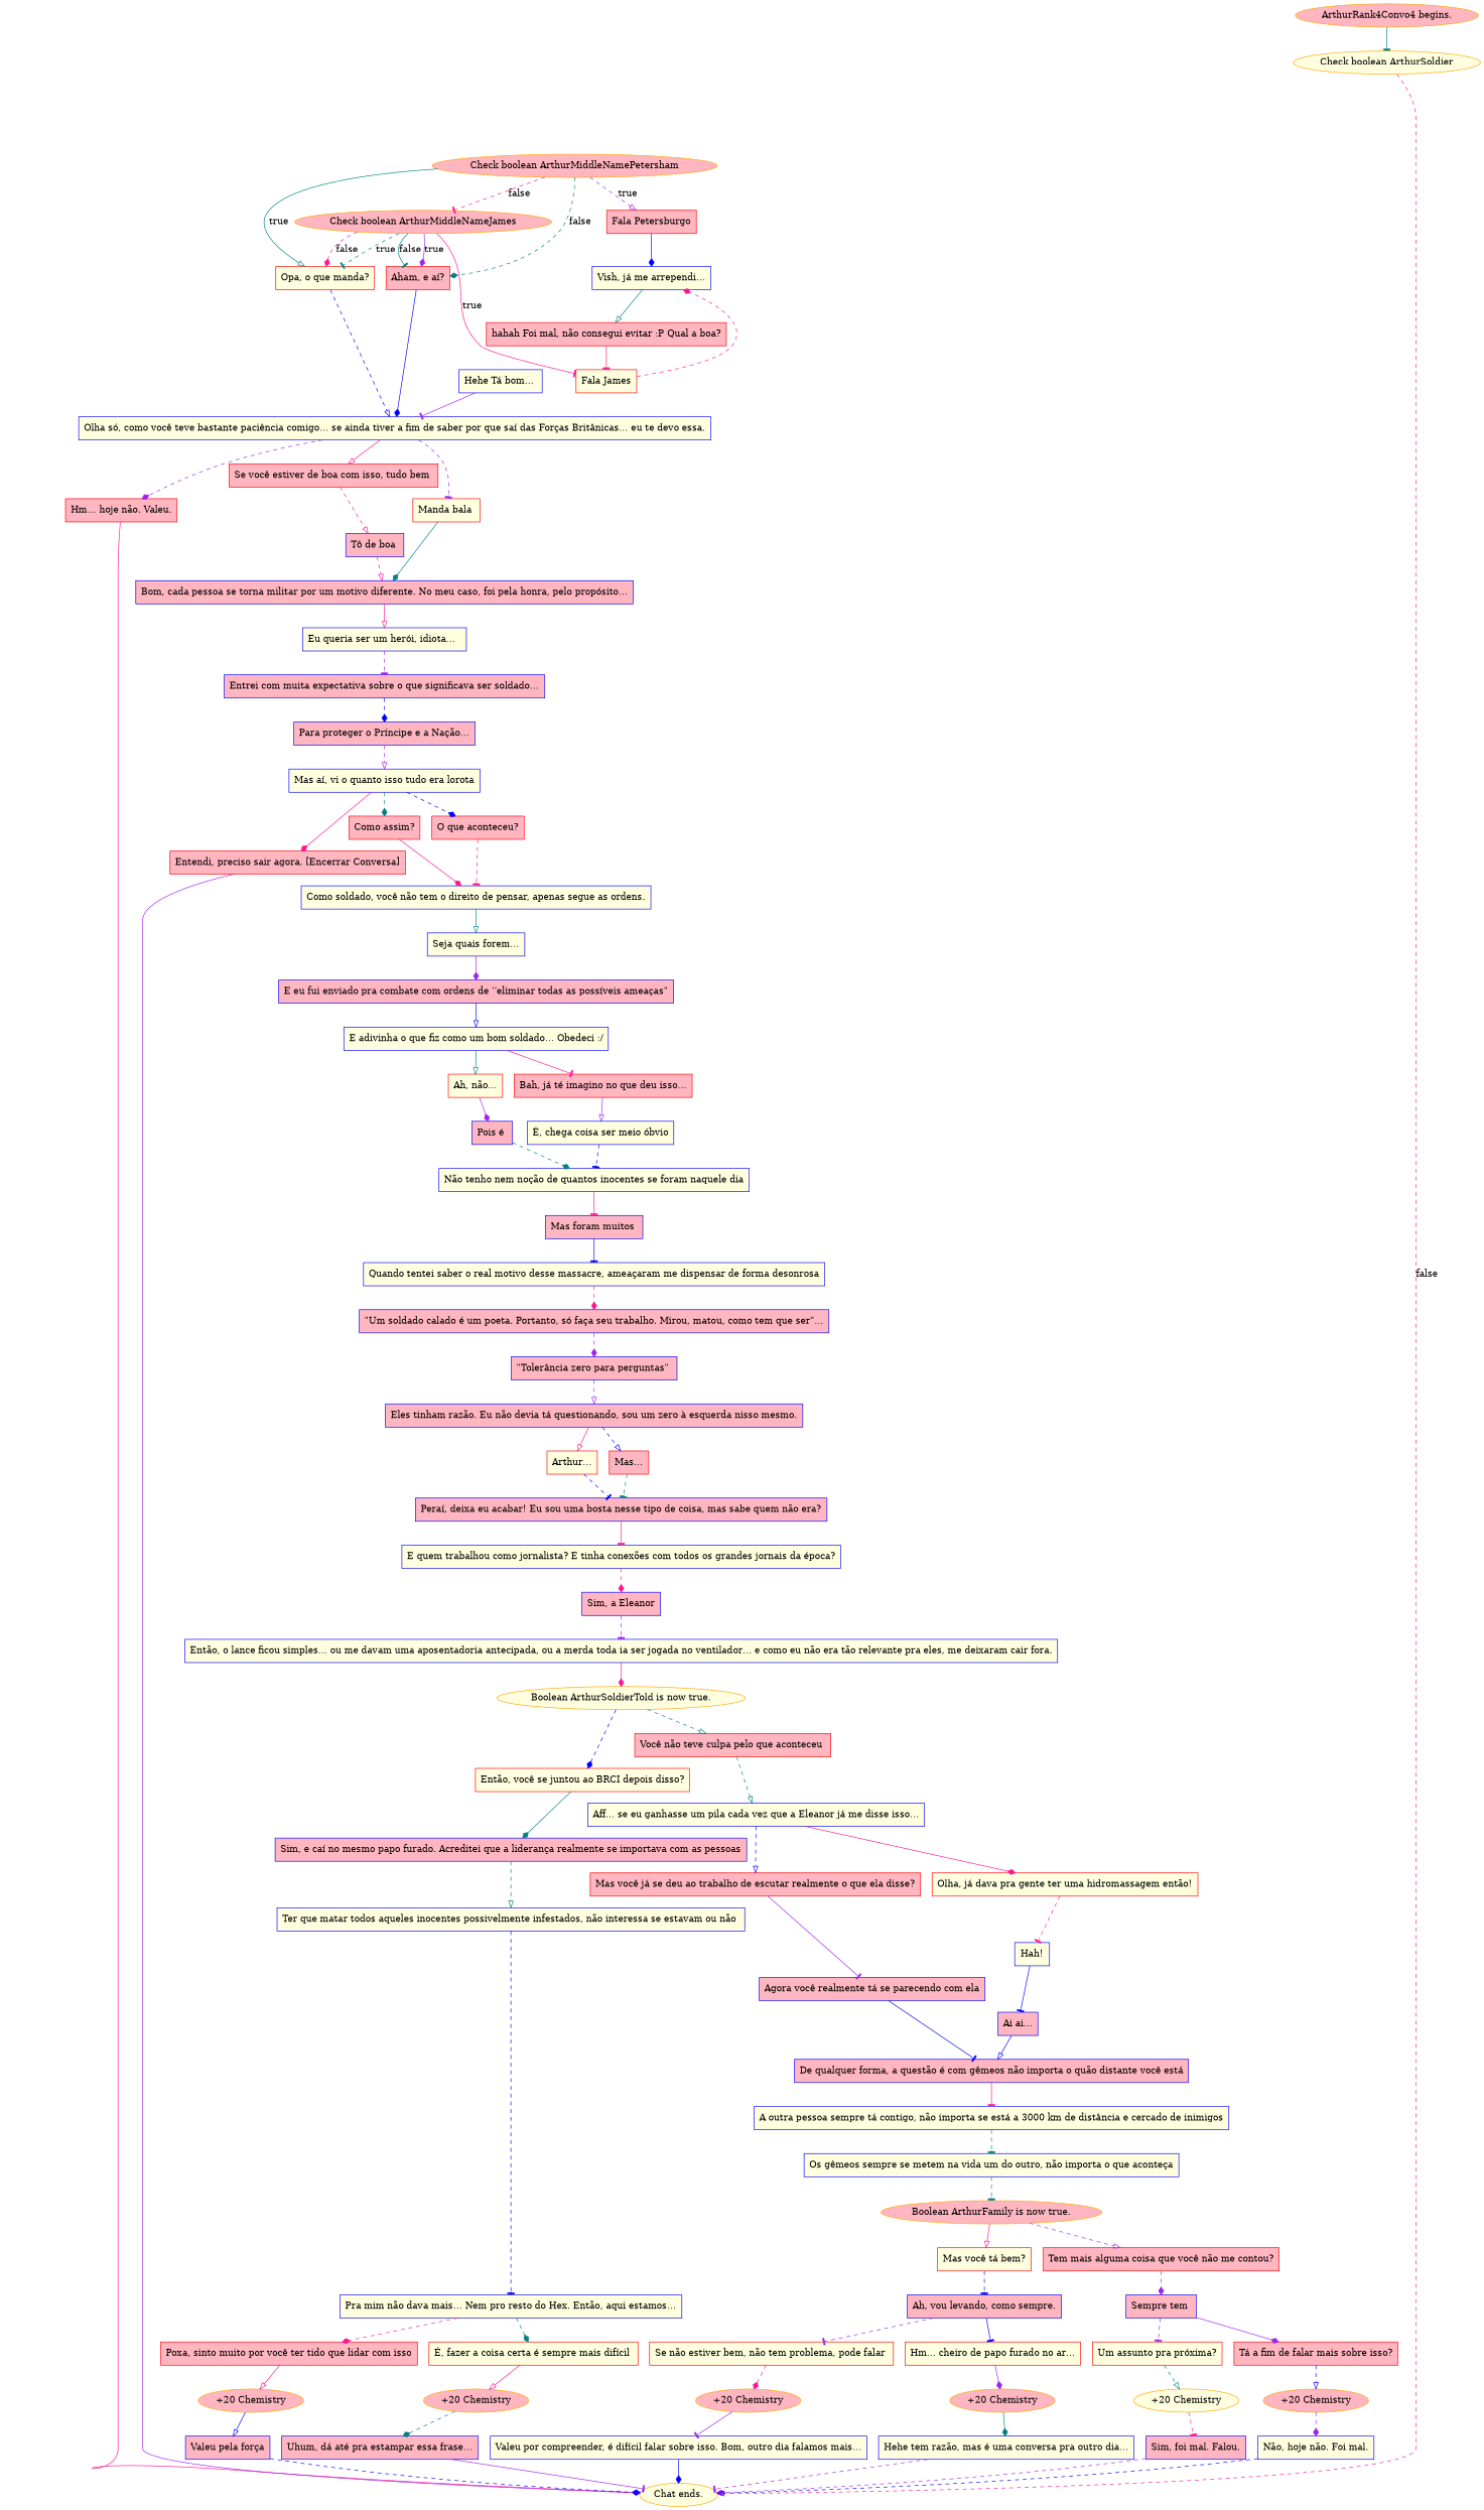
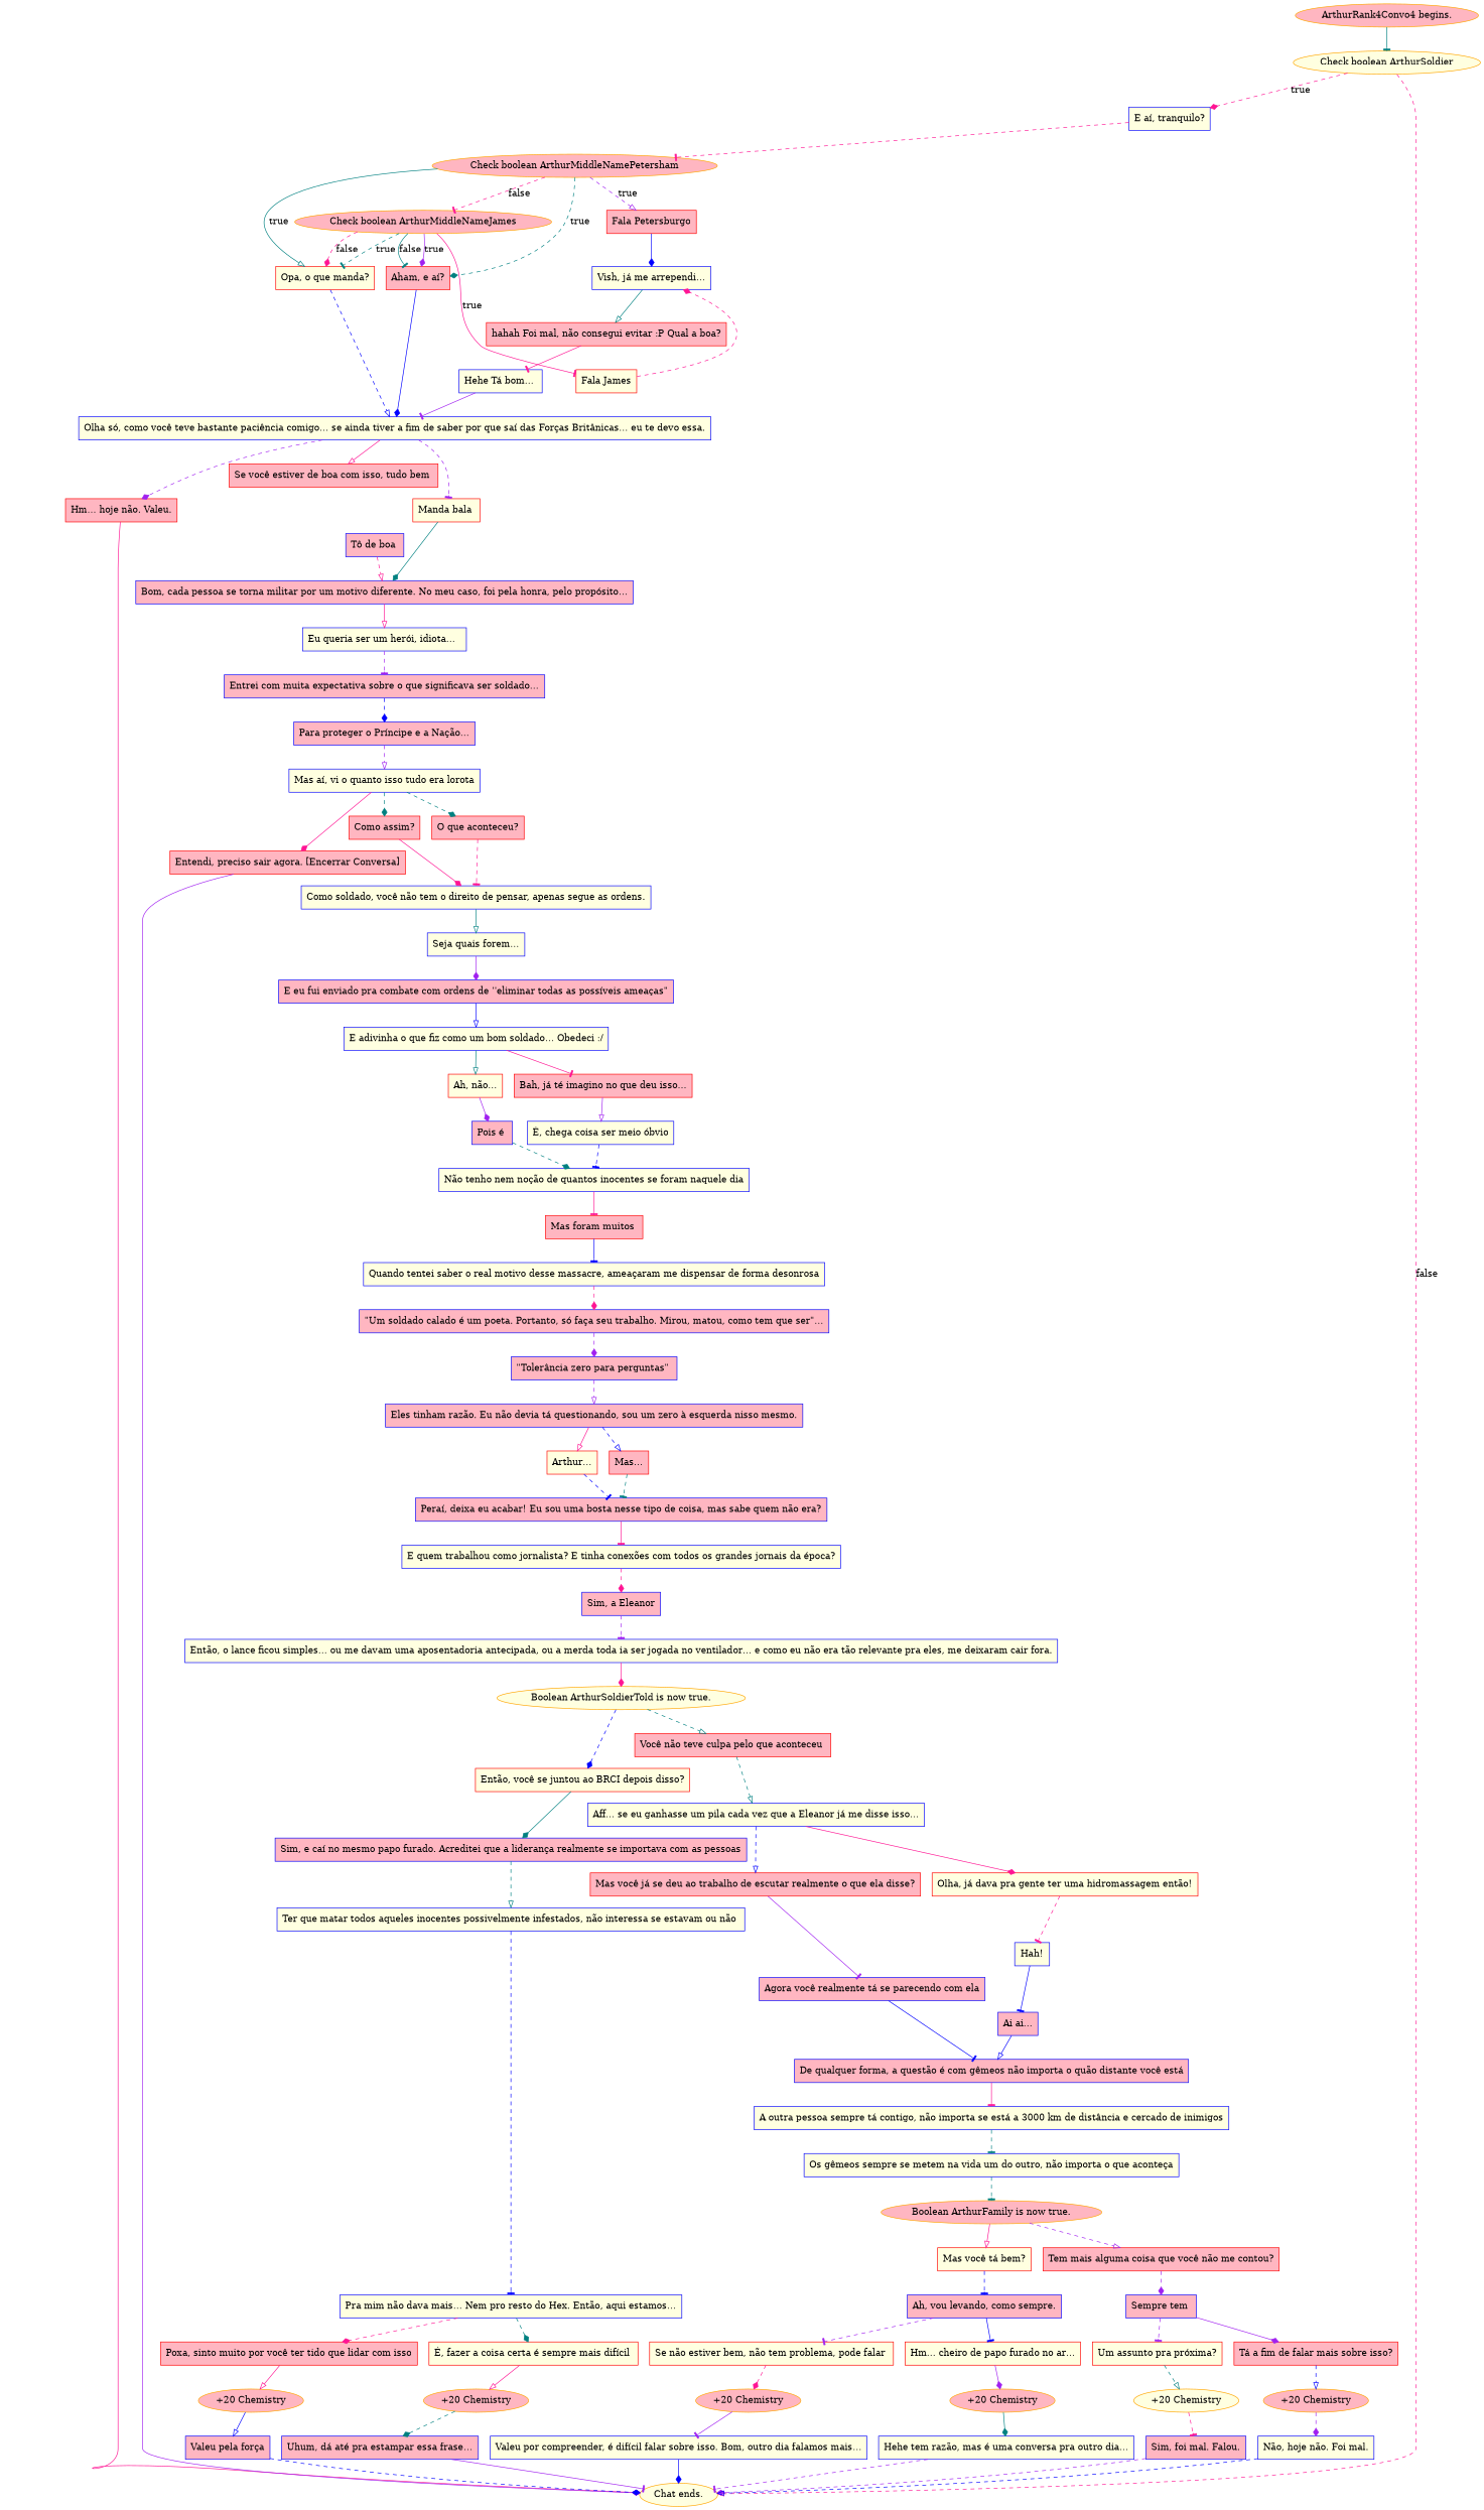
  digraph {
    node [color=blue fillcolor=lightpink style=filled shape=box]
    edge [arrowhead=diamond color=deeppink style=dashed]
    "ArthurRank4Convo4 begins." [color=orange shape=""]
    n2 [color=orange fillcolor=lightyellow label="Check boolean ArthurSoldier" shape=""]
+   n3 [fillcolor=lightyellow label="E aí, tranquilo?"]
    "Chat ends." [color=orange fillcolor=lightyellow shape=""]
    n5 [color=orange label="Check boolean ArthurMiddleNamePetersham" shape=""]
    n6 [color=red label="Fala Petersburgo"]
    n7 [color=red label="Aham, e aí?"]
    n8 [color=red fillcolor=lightyellow label="Opa, o que manda?"]
    n9 [color=orange label="Check boolean ArthurMiddleNameJames" shape=""]
    n10 [fillcolor=lightyellow label="Vish, já me arrependi…"]
    n11 [fillcolor=lightyellow label="Olha só, como você teve bastante paciência comigo… se ainda tiver a fim de saber por que saí das Forças Britânicas… eu te devo essa."]
    n12 [color=red fillcolor=lightyellow label="Fala James"]
    n13 [color=red label="hahah Foi mal, não consegui evitar :P Qual a boa?"]
    n14 [color=red label="Se você estiver de boa com isso, tudo bem "]
    n15 [color=red fillcolor=lightyellow label="Manda bala "]
    n16 [color=red label="Hm… hoje não. Valeu."]
    n17 [fillcolor=lightyellow label="Hehe Tá bom… "]
    n18 [label="Tô de boa "]
    n19 [label="Bom, cada pessoa se torna militar por um motivo diferente. No meu caso, foi pela honra, pelo propósito…"]
    n20 [fillcolor=lightyellow label="Eu queria ser um herói, idiota…  "]
    n21 [label="Entrei com muita expectativa sobre o que significava ser soldado…"]
    n22 [label="Para proteger o Príncipe e a Nação…"]
    n23 [fillcolor=lightyellow label="Mas aí, vi o quanto isso tudo era lorota"]
    n24 [color=red label="O que aconteceu?"]
    n25 [color=red label="Como assim?"]
    n26 [color=red label="Entendi, preciso sair agora. [Encerrar Conversa]"]
    n27 [fillcolor=lightyellow label="Como soldado, você não tem o direito de pensar, apenas segue as ordens."]
    n28 [fillcolor=lightyellow label="Seja quais forem…"]
    n29 [label="E eu fui enviado pra combate com ordens de ''eliminar todas as possíveis ameaças\""]
    n30 [fillcolor=lightyellow label="E adivinha o que fiz como um bom soldado… Obedeci :/"]
    n31 [color=red label="Bah, já té imagino no que deu isso…"]
    n32 [color=red fillcolor=lightyellow label="Ah, não…"]
    n33 [fillcolor=lightyellow label="É, chega coisa ser meio óbvio"]
    n34 [label="Pois é "]
    n35 [fillcolor=lightyellow label="Não tenho nem noção de quantos inocentes se foram naquele dia"]
-   n36 [label="Mas foram muitos "]
+   n36 [color=red label="Mas foram muitos "]
    n37 [fillcolor=lightyellow label="Quando tentei saber o real motivo desse massacre, ameaçaram me dispensar de forma desonrosa"]
    n38 [label="\"Um soldado calado é um poeta. Portanto, só faça seu trabalho. Mirou, matou, como tem que ser\"…"]
    n39 [label="\"Tolerância zero para perguntas\" "]
    n40 [label="Eles tinham razão. Eu não devia tá questionando, sou um zero à esquerda nisso mesmo."]
    n41 [color=red label="Mas…"]
    n42 [color=red fillcolor=lightyellow label="Arthur…"]
    n43 [label="Peraí, deixa eu acabar! Eu sou uma bosta nesse tipo de coisa, mas sabe quem não era?"]
    n44 [fillcolor=lightyellow label="E quem trabalhou como jornalista? E tinha conexões com todos os grandes jornais da época?"]
    n45 [label="Sim, a Eleanor"]
    n46 [fillcolor=lightyellow label="Então, o lance ficou simples… ou me davam uma aposentadoria antecipada, ou a merda toda ia ser jogada no ventilador… e como eu não era tão relevante pra eles, me deixaram cair fora."]
    n47 [color=orange fillcolor=lightyellow label="Boolean ArthurSoldierTold is now true." shape=""]
    n48 [color=red fillcolor=lightyellow label="Então, você se juntou ao BRCI depois disso?"]
    n49 [color=red label="Você não teve culpa pelo que aconteceu "]
    n50 [label="Sim, e caí no mesmo papo furado. Acreditei que a liderança realmente se importava com as pessoas"]
    n51 [fillcolor=lightyellow label="Aff… se eu ganhasse um pila cada vez que a Eleanor já me disse isso…"]
    n52 [fillcolor=lightyellow label="Ter que matar todos aqueles inocentes possivelmente infestados, não interessa se estavam ou não "]
    n53 [color=red label="Mas você já se deu ao trabalho de escutar realmente o que ela disse?"]
    n54 [color=red fillcolor=lightyellow label="Olha, já dava pra gente ter uma hidromassagem então!"]
    n55 [fillcolor=lightyellow label="Pra mim não dava mais… Nem pro resto do Hex. Então, aqui estamos…"]
    n56 [label="Agora você realmente tá se parecendo com ela"]
    n57 [fillcolor=lightyellow label="Hah!"]
    n58 [color=red label="Poxa, sinto muito por você ter tido que lidar com isso"]
    n59 [color=red fillcolor=lightyellow label="É, fazer a coisa certa é sempre mais difícil "]
    n60 [label="De qualquer forma, a questão é com gêmeos não importa o quão distante você está"]
    n61 [label="Ai ai…"]
    n62 [color=orange label="+20 Chemistry" shape=""]
    n63 [color=orange label="+20 Chemistry" shape=""]
    n64 [fillcolor=lightyellow label="A outra pessoa sempre tá contigo, não importa se está a 3000 km de distância e cercado de inimigos"]
    n65 [label="Valeu pela força"]
    n66 [label="Uhum, dá até pra estampar essa frase…"]
    n67 [fillcolor=lightyellow label="Os gêmeos sempre se metem na vida um do outro, não importa o que aconteça"]
    n68 [color=orange label="Boolean ArthurFamily is now true." shape=""]
    n69 [color=red fillcolor=lightyellow label="Mas você tá bem?"]
    n70 [color=red label="Tem mais alguma coisa que você não me contou?"]
    n71 [label="Ah, vou levando, como sempre."]
    n72 [label="Sempre tem "]
    n73 [color=red fillcolor=lightyellow label="Se não estiver bem, não tem problema, pode falar "]
    n74 [color=red fillcolor=lightyellow label="Hm… cheiro de papo furado no ar…"]
    n75 [color=red fillcolor=lightyellow label="Um assunto pra próxima?"]
    n76 [color=red label="Tá a fim de falar mais sobre isso?"]
    n77 [color=orange label="+20 Chemistry" shape=""]
    n78 [color=orange label="+20 Chemistry" shape=""]
    n79 [color=orange fillcolor=lightyellow label="+20 Chemistry" shape=""]
    n80 [color=orange label="+20 Chemistry" shape=""]
    n81 [fillcolor=lightyellow label="Valeu por compreender, é difícil falar sobre isso. Bom, outro dia falamos mais…"]
    n82 [fillcolor=lightyellow label="Hehe tem razão, mas é uma conversa pra outro dia…"]
    n83 [label="Sim, foi mal. Falou."]
    n84 [fillcolor=lightyellow label="Não, hoje não. Foi mal."]
    "ArthurRank4Convo4 begins." -> n2 [arrowhead=tee color=teal style=solid]
+   n2 -> n3 [label=true]
    n2 -> "Chat ends." [arrowhead=onormal label=false]
+   n3 -> n5 [arrowhead=tee]
    n5 -> n6 [arrowhead=onormal color=purple label=true]
-   n5 -> n7 [color=teal label=false]
+   n5 -> n7 [color=teal label=true]
    n5 -> n8 [arrowhead=onormal color=teal label=true style=solid]
    n5 -> n9 [arrowhead=tee label=false]
    n6 -> n10 [color=blue style=solid]
    n7 -> n11 [color=blue style=solid]
    n8 -> n11 [arrowhead=onormal color=blue]
    n9 -> n7 [color=purple label=true style=solid]
    n9 -> n7 [arrowhead=tee color=teal label=false style=solid]
    n9 -> n8 [arrowhead=tee color=teal label=true]
    n9 -> n8 [label=false]
    n9 -> n12 [arrowhead=tee label=true style=solid]
    n10 -> n13 [arrowhead=onormal color=teal style=solid]
    n11 -> n14 [arrowhead=onormal style=solid]
    n11 -> n15 [arrowhead=tee color=purple]
    n11 -> n16 [color=purple]
    n12 -> n10
-   n13 -> n12 [arrowhead=tee style=solid]
-   n14 -> n18 [arrowhead=onormal]
+   n13 -> n17 [arrowhead=tee style=solid]
    n15 -> n19 [color=teal style=solid]
    n16 -> "Chat ends." [style=solid]
    n17 -> n11 [arrowhead=tee color=purple style=solid]
    n18 -> n19 [arrowhead=onormal]
    n19 -> n20 [arrowhead=onormal style=solid]
    n20 -> n21 [arrowhead=tee color=purple]
    n21 -> n22 [color=blue]
    n22 -> n23 [arrowhead=onormal color=purple]
-   n23 -> n24 [color=blue]
+   n23 -> n24 [color=teal]
    n23 -> n25 [color=teal]
    n23 -> n26 [style=solid]
    n24 -> n27 [arrowhead=tee]
    n25 -> n27 [style=solid]
    n26 -> "Chat ends." [color=purple style=solid]
    n27 -> n28 [arrowhead=onormal color=teal style=solid]
    n28 -> n29 [color=purple style=solid]
    n29 -> n30 [arrowhead=onormal color=blue style=solid]
    n30 -> n31 [arrowhead=tee style=solid]
    n30 -> n32 [arrowhead=onormal color=teal style=solid]
    n31 -> n33 [arrowhead=onormal color=purple style=solid]
    n32 -> n34 [color=purple style=solid]
    n33 -> n35 [arrowhead=tee color=blue]
    n34 -> n35 [color=teal]
    n35 -> n36 [arrowhead=tee style=solid]
    n36 -> n37 [arrowhead=tee color=blue style=solid]
    n37 -> n38
    n38 -> n39 [color=purple]
    n39 -> n40 [arrowhead=onormal color=purple]
    n40 -> n41 [arrowhead=onormal color=blue]
    n40 -> n42 [arrowhead=onormal style=solid]
    n41 -> n43 [arrowhead=tee color=teal]
    n42 -> n43 [arrowhead=tee color=blue]
    n43 -> n44 [arrowhead=tee style=solid]
    n44 -> n45
    n45 -> n46 [arrowhead=tee color=purple]
    n46 -> n47 [style=solid]
    n47 -> n48 [color=blue]
    n47 -> n49 [arrowhead=onormal color=teal]
    n48 -> n50 [color=teal style=solid]
    n49 -> n51 [arrowhead=onormal color=teal]
    n50 -> n52 [arrowhead=onormal color=teal]
    n51 -> n53 [arrowhead=onormal color=blue]
    n51 -> n54 [style=solid]
    n52 -> n55 [arrowhead=tee color=blue]
    n53 -> n56 [arrowhead=tee color=purple style=solid]
    n54 -> n57 [arrowhead=tee]
    n55 -> n58
    n55 -> n59 [color=teal]
    n56 -> n60 [arrowhead=tee color=blue style=solid]
    n57 -> n61 [arrowhead=tee color=blue style=solid]
    n58 -> n62 [arrowhead=onormal style=solid]
    n59 -> n63 [arrowhead=onormal style=solid]
    n60 -> n64 [arrowhead=tee style=solid]
    n61 -> n60 [arrowhead=onormal color=blue style=solid]
    n62 -> n65 [arrowhead=onormal color=blue style=solid]
    n63 -> n66 [color=teal]
    n64 -> n67 [arrowhead=tee color=teal]
    n65 -> "Chat ends." [color=blue]
    n66 -> "Chat ends." [arrowhead=tee color=purple style=solid]
    n67 -> n68 [arrowhead=tee color=teal]
    n68 -> n69 [arrowhead=onormal style=solid]
    n68 -> n70 [arrowhead=onormal color=purple]
    n69 -> n71 [arrowhead=tee color=blue]
    n70 -> n72 [color=purple]
    n71 -> n73 [arrowhead=tee color=purple]
    n71 -> n74 [arrowhead=tee color=blue style=solid]
    n72 -> n75 [arrowhead=tee color=purple]
    n72 -> n76 [color=purple style=solid]
    n73 -> n77
    n74 -> n78 [color=purple style=solid]
    n75 -> n79 [arrowhead=onormal color=teal]
    n76 -> n80 [arrowhead=onormal color=blue]
    n77 -> n81 [arrowhead=tee color=purple style=solid]
    n78 -> n82 [color=teal style=solid]
    n79 -> n83 [arrowhead=tee]
    n80 -> n84 [color=purple]
    n81 -> "Chat ends." [color=blue style=solid]
    n82 -> "Chat ends." [arrowhead=tee color=purple]
    n83 -> "Chat ends." [color=purple]
    n84 -> "Chat ends." [arrowhead=onormal color=blue]
  }
